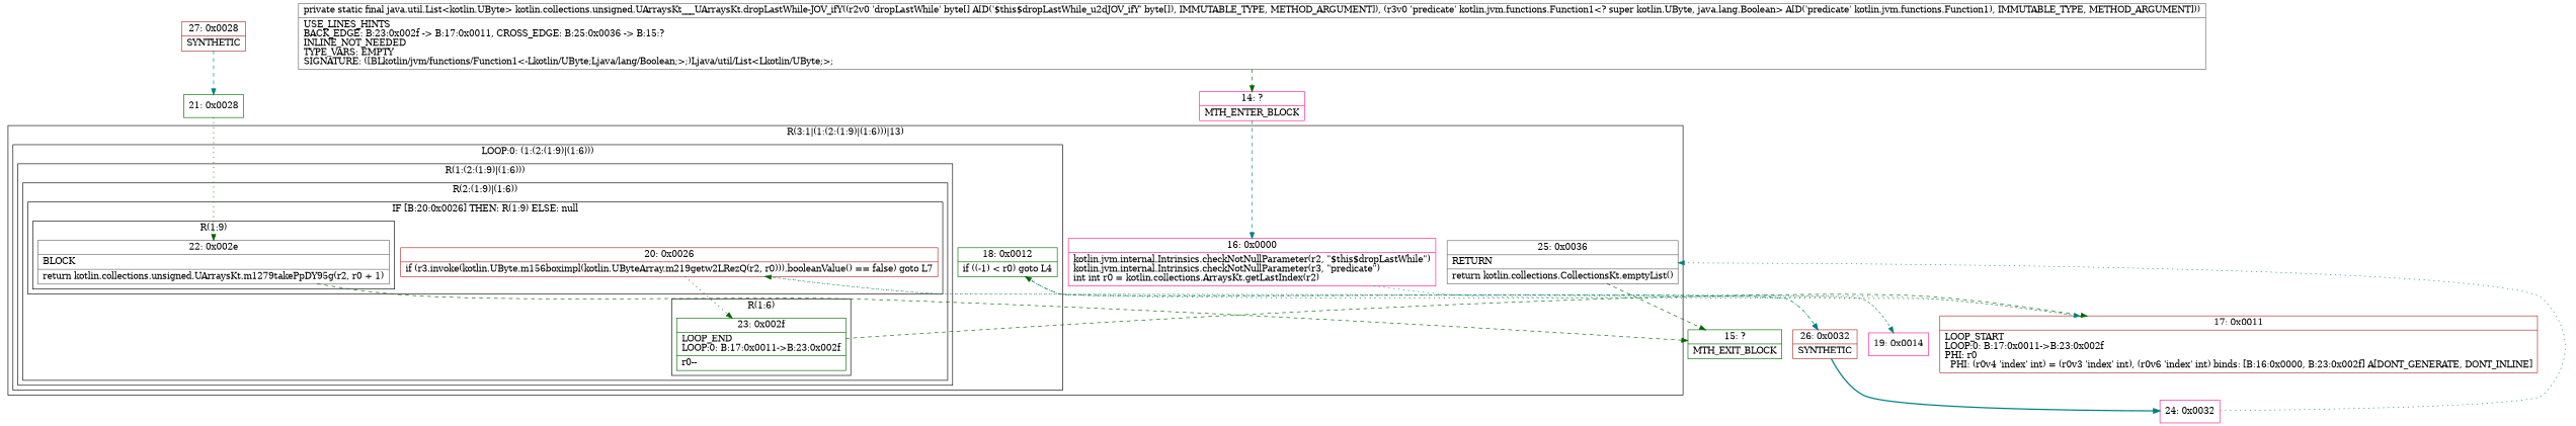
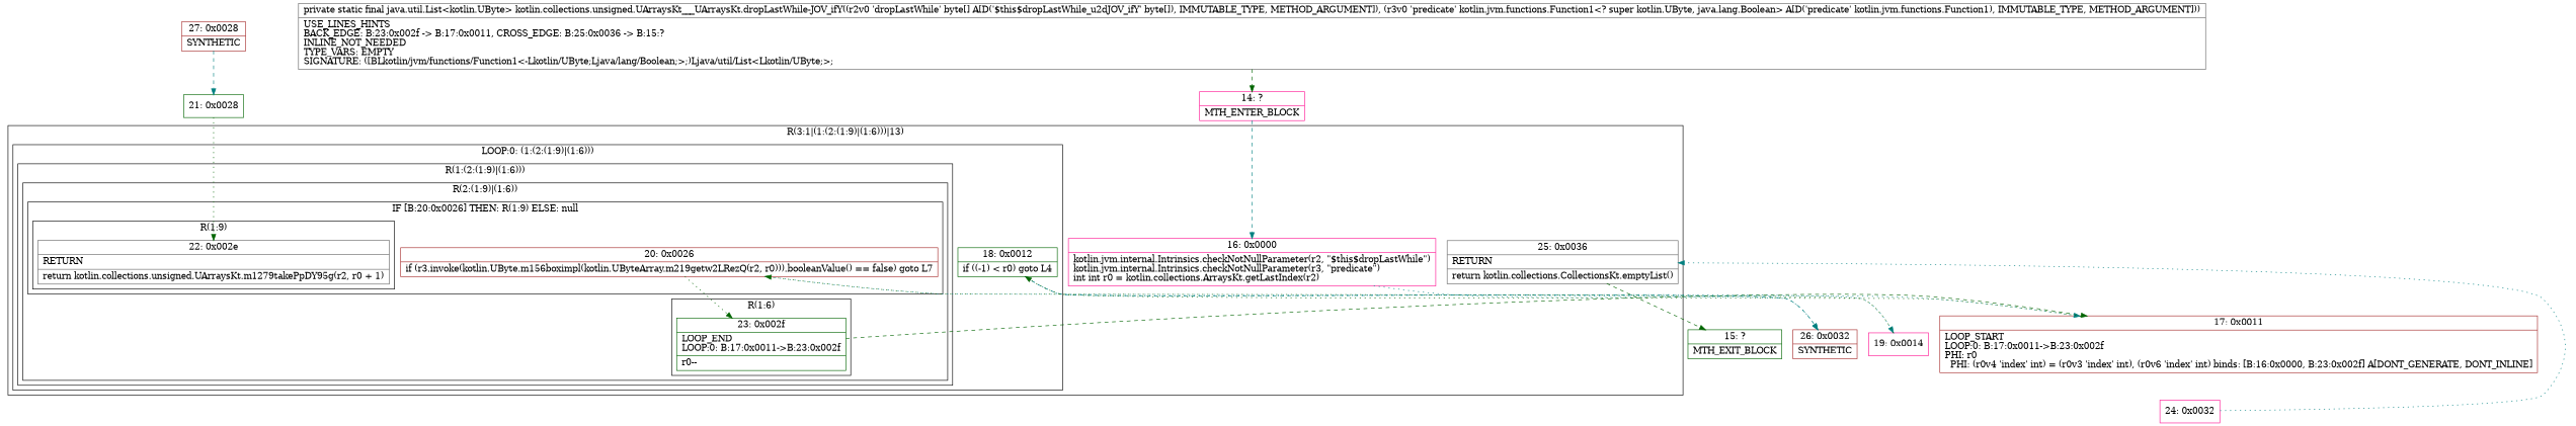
  digraph {
    node [color=brown shape=record]
    edge [color=darkgreen style=dotted]
-   n1 [color=gray40 label="{22\:\ 0x002e|BLOCK\l|return kotlin.collections.unsigned.UArraysKt.m1279takePpDY95g(r2, r0 + 1)\l}"]
+   n1 [color=gray40 label="{22\:\ 0x002e|RETURN\l|return kotlin.collections.unsigned.UArraysKt.m1279takePpDY95g(r2, r0 + 1)\l}"]
    n2 [label="{20\:\ 0x0026|if (r3.invoke(kotlin.UByte.m156boximpl(kotlin.UByteArray.m219getw2LRezQ(r2, r0))).booleanValue() == false) goto L7\l}"]
    n3 [color=darkgreen label="{23\:\ 0x002f|LOOP_END\lLOOP:0: B:17:0x0011\-\>B:23:0x002f\l|r0\-\-\l}"]
    n4 [color=darkgreen label="{18\:\ 0x0012|if ((\-1) \< r0) goto L4\l}"]
    n5 [color=deeppink label="{16\:\ 0x0000|kotlin.jvm.internal.Intrinsics.checkNotNullParameter(r2, \"$this$dropLastWhile\")\lkotlin.jvm.internal.Intrinsics.checkNotNullParameter(r3, \"predicate\")\lint int r0 = kotlin.collections.ArraysKt.getLastIndex(r2)\l}"]
    n6 [color=gray40 label="{25\:\ 0x0036|RETURN\l|return kotlin.collections.CollectionsKt.emptyList()\l}"]
    n7 [color=darkgreen label="{15\:\ ?|MTH_EXIT_BLOCK\l}"]
    n8 [label="{26\:\ 0x0032|SYNTHETIC\l}"]
    n9 [label="{17\:\ 0x0011|LOOP_START\lLOOP:0: B:17:0x0011\-\>B:23:0x002f\lPHI: r0 \l  PHI: (r0v4 'index' int) = (r0v3 'index' int), (r0v6 'index' int) binds: [B:16:0x0000, B:23:0x002f] A[DONT_GENERATE, DONT_INLINE]\l}"]
    n10 [color=deeppink label="{19\:\ 0x0014}"]
    n11 [color=deeppink label="{24\:\ 0x0032}"]
    n12 [label="{27\:\ 0x0028|SYNTHETIC\l}"]
    n13 [color=darkgreen label="{21\:\ 0x0028}"]
    n14 [color=deeppink label="{14\:\ ?|MTH_ENTER_BLOCK\l}"]
    n15 [color=gray40 label="{private static final java.util.List\<kotlin.UByte\> kotlin.collections.unsigned.UArraysKt___UArraysKt.dropLastWhile\-JOV_ifY((r2v0 'dropLastWhile' byte[] A[D('$this$dropLastWhile_u2dJOV_ifY' byte[]), IMMUTABLE_TYPE, METHOD_ARGUMENT]), (r3v0 'predicate' kotlin.jvm.functions.Function1\<? super kotlin.UByte, java.lang.Boolean\> A[D('predicate' kotlin.jvm.functions.Function1), IMMUTABLE_TYPE, METHOD_ARGUMENT]))  | USE_LINES_HINTS\lBACK_EDGE: B:23:0x002f \-\> B:17:0x0011, CROSS_EDGE: B:25:0x0036 \-\> B:15:?\lINLINE_NOT_NEEDED\lTYPE_VARS: EMPTY\lSIGNATURE: ([BLkotlin\/jvm\/functions\/Function1\<\-Lkotlin\/UByte;Ljava\/lang\/Boolean;\>;)Ljava\/util\/List\<Lkotlin\/UByte;\>;\l}"]
    subgraph cluster_1 {
      label="R(3:1|(1:(2:(1:9)|(1:6)))|13)"
      n5
      n6
      subgraph cluster_2 {
        label="LOOP:0: (1:(2:(1:9)|(1:6)))"
        n4
        subgraph cluster_3 {
          label="R(1:(2:(1:9)|(1:6)))"
          subgraph cluster_4 {
            label="R(2:(1:9)|(1:6))"
            subgraph cluster_5 {
              label="IF [B:20:0x0026] THEN: R(1:9) ELSE: null"
              n2
              subgraph cluster_6 {
                label="R(1:9)"
                n1
              }
            }
            subgraph cluster_7 {
              label="R(1:6)"
              n3
            }
          }
        }
      }
    }
-   n1 -> n7 [style=dashed]
    n2 -> n3
    n2 -> n8 [color=teal]
    n3 -> n9 [style=dashed]
    n4 -> n8 [color=teal style=dashed]
    n4 -> n10 [color=teal]
    n5 -> n9 [color=teal]
    n6 -> n7 [style=dashed]
-   n8 -> n11 [color=teal style=bold]
    n9 -> n4
    n10 -> n2
    n11 -> n6 [color=teal]
    n12 -> n13 [color=teal style=dashed]
    n13 -> n1
    n14 -> n5 [color=teal style=dashed]
    n15 -> n14 [style=dashed]
  }
